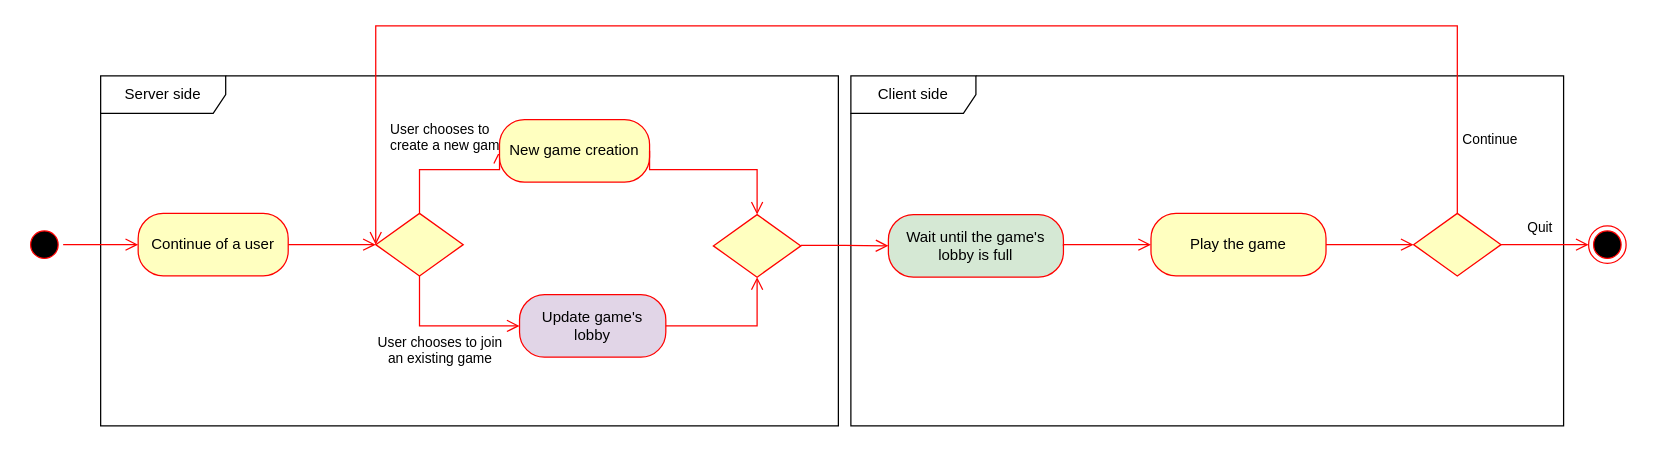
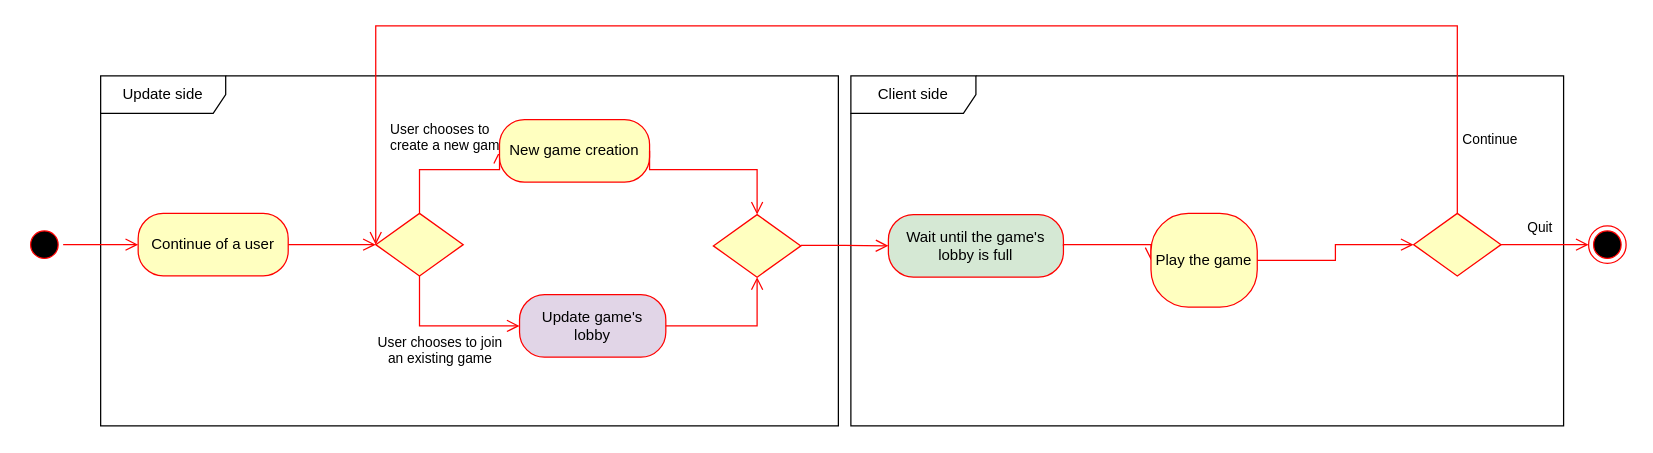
  <mxCell id="0" />
  <mxCell id="1" parent="0" />
- <mxCell id="2" value="Server side" style="shape=umlFrame;whiteSpace=wrap;html=1;width=100;height=30;" vertex="1" parent="1"><mxGeometry x="80" y="60" width="590" height="280" as="geometry" /></mxCell>
+ <mxCell id="2" value="Update side" style="shape=umlFrame;whiteSpace=wrap;html=1;width=100;height=30;" vertex="1" parent="1"><mxGeometry x="80" y="60" width="590" height="280" as="geometry" /></mxCell>
  <mxCell id="3" value="Client side" style="shape=umlFrame;whiteSpace=wrap;html=1;width=100;height=30;" vertex="1" parent="1"><mxGeometry x="680" y="60" width="570" height="280" as="geometry" /></mxCell>
  <mxCell id="4" value="" style="ellipse;html=1;shape=startState;fillColor=#000000;strokeColor=#ff0000;" vertex="1" parent="1"><mxGeometry x="20" y="180" width="30" height="30" as="geometry" /></mxCell>
  <mxCell id="5" value="" style="edgeStyle=orthogonalEdgeStyle;html=1;verticalAlign=bottom;endArrow=open;endSize=8;strokeColor=#ff0000;rounded=0;entryX=0;entryY=0.5;entryDx=0;entryDy=0;" edge="1" source="4" parent="1" target="6"><mxGeometry relative="1" as="geometry"><mxPoint x="110" y="195" as="targetPoint" /></mxGeometry></mxCell>
  <mxCell id="6" value="Continue of a user" style="rounded=1;whiteSpace=wrap;html=1;arcSize=40;fontColor=#000000;fillColor=#ffffc0;strokeColor=#ff0000;" vertex="1" parent="1"><mxGeometry x="110" y="170" width="120" height="50" as="geometry" /></mxCell>
  <mxCell id="7" value="" style="rhombus;whiteSpace=wrap;html=1;fillColor=#ffffc0;strokeColor=#ff0000;" vertex="1" parent="1"><mxGeometry x="300" y="170" width="70" height="50" as="geometry" /></mxCell>
  <mxCell id="8" value="&lt;div&gt;User chooses to&lt;br&gt;&lt;/div&gt;&lt;div align=&quot;center&quot;&gt;create a new game&lt;br&gt;&lt;/div&gt;" style="edgeStyle=orthogonalEdgeStyle;html=1;align=left;verticalAlign=top;endArrow=open;endSize=8;strokeColor=#ff0000;rounded=0;exitX=0.5;exitY=0;exitDx=0;exitDy=0;entryX=0;entryY=0.5;entryDx=0;entryDy=0;" edge="1" source="7" parent="1" target="11"><mxGeometry x="-0.386" y="51" relative="1" as="geometry"><mxPoint x="410" y="140" as="targetPoint" /><Array as="points"><mxPoint x="335" y="135" /></Array><mxPoint x="-25" y="6" as="offset" /></mxGeometry></mxCell>
  <mxCell id="9" value="" style="edgeStyle=orthogonalEdgeStyle;html=1;verticalAlign=bottom;endArrow=open;endSize=8;strokeColor=#ff0000;rounded=0;entryX=0;entryY=0.5;entryDx=0;entryDy=0;exitX=1;exitY=0.5;exitDx=0;exitDy=0;" edge="1" parent="1" source="6" target="7"><mxGeometry relative="1" as="geometry"><mxPoint x="152" y="205" as="targetPoint" /><mxPoint x="92" y="205" as="sourcePoint" /><Array as="points"><mxPoint x="260" y="195" /><mxPoint x="260" y="195" /></Array></mxGeometry></mxCell>
  <mxCell id="10" value="&lt;div align=&quot;center&quot;&gt;User chooses to join &lt;br&gt;&lt;/div&gt;&lt;div align=&quot;center&quot;&gt;an existing game&lt;br&gt;&lt;/div&gt;" style="edgeStyle=orthogonalEdgeStyle;html=1;align=left;verticalAlign=top;endArrow=open;endSize=8;strokeColor=#ff0000;rounded=0;exitX=0.5;exitY=1;exitDx=0;exitDy=0;entryX=0;entryY=0.5;entryDx=0;entryDy=0;" edge="1" parent="1" source="7" target="25"><mxGeometry x="-0.334" y="-35" relative="1" as="geometry"><mxPoint x="420" y="260" as="targetPoint" /><mxPoint x="411" y="217" as="sourcePoint" /><Array as="points"><mxPoint x="335" y="260" /></Array><mxPoint x="-35" y="-35" as="offset" /></mxGeometry></mxCell>
  <mxCell id="11" value="New game creation" style="rounded=1;whiteSpace=wrap;html=1;arcSize=40;fontColor=#000000;fillColor=#ffffc0;strokeColor=#ff0000;" vertex="1" parent="1"><mxGeometry x="399" y="95" width="120" height="50" as="geometry" /></mxCell>
  <mxCell id="12" value="" style="edgeStyle=orthogonalEdgeStyle;html=1;verticalAlign=bottom;endArrow=open;endSize=8;strokeColor=#ff0000;rounded=0;exitX=1;exitY=0.5;exitDx=0;exitDy=0;entryX=0.5;entryY=0;entryDx=0;entryDy=0;" edge="1" source="11" parent="1" target="13"><mxGeometry relative="1" as="geometry"><mxPoint x="610" y="135" as="targetPoint" /><mxPoint x="396" y="145" as="sourcePoint" /><Array as="points"><mxPoint x="605" y="135" /></Array></mxGeometry></mxCell>
  <mxCell id="13" value="" style="rhombus;whiteSpace=wrap;html=1;fillColor=#ffffc0;strokeColor=#ff0000;" vertex="1" parent="1"><mxGeometry x="570" y="171" width="70" height="50" as="geometry" /></mxCell>
  <mxCell id="14" value="Wait until the game's lobby is full" style="rounded=1;whiteSpace=wrap;html=1;arcSize=40;fontColor=#000000;fillColor=#d5e8d4;strokeColor=#ff0000;" vertex="1" parent="1"><mxGeometry x="710" y="171" width="140" height="50" as="geometry" /></mxCell>
  <mxCell id="15" value="" style="edgeStyle=orthogonalEdgeStyle;html=1;verticalAlign=bottom;endArrow=open;endSize=8;strokeColor=#ff0000;rounded=0;entryX=0;entryY=0.5;entryDx=0;entryDy=0;exitX=1;exitY=0.5;exitDx=0;exitDy=0;" edge="1" parent="1" target="14"><mxGeometry relative="1" as="geometry"><mxPoint x="710" y="196" as="targetPoint" /><mxPoint x="640" y="195.5" as="sourcePoint" /><Array as="points"><mxPoint x="675" y="196" /><mxPoint x="720" y="196" /></Array></mxGeometry></mxCell>
  <mxCell id="16" value="" style="edgeStyle=orthogonalEdgeStyle;html=1;verticalAlign=bottom;endArrow=open;endSize=8;strokeColor=#ff0000;rounded=0;entryX=0;entryY=0.5;entryDx=0;entryDy=0;exitX=1;exitY=0.5;exitDx=0;exitDy=0;" edge="1" parent="1" source="14" target="17"><mxGeometry relative="1" as="geometry"><mxPoint x="920" y="196.08" as="targetPoint" /><mxPoint x="840" y="196" as="sourcePoint" /><Array as="points"><mxPoint x="850" y="195" /></Array></mxGeometry></mxCell>
- <mxCell id="17" value="Play the game" style="rounded=1;whiteSpace=wrap;html=1;arcSize=40;fontColor=#000000;fillColor=#ffffc0;strokeColor=#ff0000;" vertex="1" parent="1"><mxGeometry x="920" y="170" width="140" height="50" as="geometry" /></mxCell>
+ <mxCell id="17" value="Play the game" style="rounded=1;whiteSpace=wrap;html=1;arcSize=40;fontColor=#000000;fillColor=#ffffc0;strokeColor=#ff0000;" vertex="1" parent="1"><mxGeometry x="920" y="170" width="85" height="75" as="geometry" /></mxCell>
  <mxCell id="18" value="" style="edgeStyle=orthogonalEdgeStyle;html=1;verticalAlign=bottom;endArrow=open;endSize=8;strokeColor=#ff0000;rounded=0;entryX=0;entryY=0.5;entryDx=0;entryDy=0;exitX=1;exitY=0.5;exitDx=0;exitDy=0;" edge="1" source="17" parent="1" target="19"><mxGeometry relative="1" as="geometry"><mxPoint x="1130" y="195.08" as="targetPoint" /><mxPoint x="1050" y="195" as="sourcePoint" /><Array as="points" /></mxGeometry></mxCell>
  <mxCell id="19" value="" style="rhombus;whiteSpace=wrap;html=1;fillColor=#ffffc0;strokeColor=#ff0000;" vertex="1" parent="1"><mxGeometry x="1130" y="170" width="70" height="50" as="geometry" /></mxCell>
  <mxCell id="20" value="" style="edgeStyle=orthogonalEdgeStyle;html=1;verticalAlign=bottom;endArrow=open;endSize=8;strokeColor=#ff0000;rounded=0;exitX=0.5;exitY=0;exitDx=0;exitDy=0;" edge="1" parent="1" source="19"><mxGeometry relative="1" as="geometry"><mxPoint x="300" y="195" as="targetPoint" /><mxPoint x="1070" y="205" as="sourcePoint" /><Array as="points"><mxPoint x="1165" y="20" /><mxPoint x="300" y="20" /></Array></mxGeometry></mxCell>
  <mxCell id="21" value="Continue" style="edgeLabel;html=1;align=center;verticalAlign=middle;resizable=0;points=[];" vertex="1" connectable="0" parent="20"><mxGeometry x="-0.257" y="-1" relative="1" as="geometry"><mxPoint x="317" y="91" as="offset" /></mxGeometry></mxCell>
  <mxCell id="22" value="Quit" style="edgeLabel;html=1;align=center;verticalAlign=middle;resizable=0;points=[];" vertex="1" connectable="0" parent="20"><mxGeometry x="-0.257" y="-1" relative="1" as="geometry"><mxPoint x="357" y="161" as="offset" /></mxGeometry></mxCell>
  <mxCell id="23" value="" style="edgeStyle=orthogonalEdgeStyle;html=1;verticalAlign=bottom;endArrow=open;endSize=8;strokeColor=#ff0000;rounded=0;entryX=0;entryY=0.5;entryDx=0;entryDy=0;exitX=1;exitY=0.5;exitDx=0;exitDy=0;" edge="1" parent="1" source="19" target="24"><mxGeometry relative="1" as="geometry"><mxPoint x="1270" y="195.5" as="targetPoint" /><mxPoint x="1200" y="195.5" as="sourcePoint" /><Array as="points" /></mxGeometry></mxCell>
  <mxCell id="24" value="" style="ellipse;html=1;shape=endState;fillColor=#000000;strokeColor=#ff0000;" vertex="1" parent="1"><mxGeometry x="1270" y="180" width="30" height="30" as="geometry" /></mxCell>
  <mxCell id="25" value="&lt;div&gt;Update game's &lt;br&gt;&lt;/div&gt;&lt;div&gt;lobby&lt;/div&gt;" style="rounded=1;whiteSpace=wrap;html=1;arcSize=40;fontColor=#000000;fillColor=#e1d5e7;strokeColor=#ff0000;" vertex="1" parent="1"><mxGeometry x="415" y="235" width="117" height="50" as="geometry" /></mxCell>
  <mxCell id="26" value="" style="edgeStyle=orthogonalEdgeStyle;html=1;verticalAlign=bottom;endArrow=open;endSize=8;strokeColor=#ff0000;rounded=0;entryX=0.5;entryY=1;entryDx=0;entryDy=0;exitX=1;exitY=0.5;exitDx=0;exitDy=0;" edge="1" parent="1" source="25" target="13"><mxGeometry relative="1" as="geometry"><mxPoint x="620" y="259.5" as="targetPoint" /><mxPoint x="550" y="259.5" as="sourcePoint" /><Array as="points"><mxPoint x="605" y="260" /></Array></mxGeometry></mxCell>
